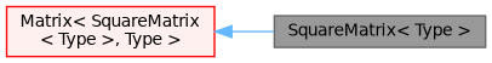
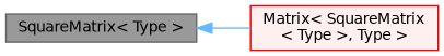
  digraph {
    rankdir=LR
    node [fontname=Helvetica fontsize=10 shape=box style=filled]
    n1 [color=gray40 fillcolor=grey60 fontcolor=black height=0.2 label="SquareMatrix\< Type \>" width=0.4]
    n2 [color=red fillcolor="#FFF0F0" height=0.2 label="Matrix\< SquareMatrix\l\< Type \>, Type \>" width=0.4]
-   n2 -> n1 [color=steelblue1 dir=back fontname=Helvetica fontsize=10 labelfontname=Helvetica labelfontsize=10 style=solid]
+   n1 -> n2 [color=steelblue1 dir=back fontname=Helvetica fontsize=10 labelfontname=Helvetica labelfontsize=10 style=solid]
  }
